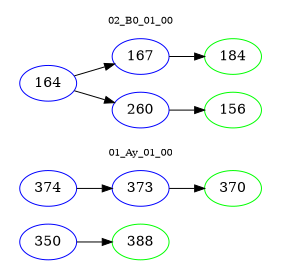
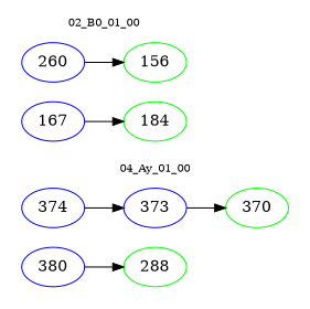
  digraph {
    rankdir=LR
    node [color=blue]
    edge [color=black]
    n1 [label=374]
    n2 [label=373]
-   n3 [label=350]
+   n3 [label=380]
    n4 [color=green label=370]
-   n5 [color=green label=388]
-   n6 [label=164]
+   n5 [color=green label=288]
    n7 [label=260]
    n8 [label=167]
    n9 [color=green label=156]
    n10 [color=green label=184]
    subgraph cluster_1 {
      color=white
      fontsize=10
-     label="01_Ay_01_00"
+     label="04_Ay_01_00"
      n1
      n2
      n3
      n4
      n5
    }
    subgraph cluster_2 {
      color=white
      fontsize=10
      label="02_B0_01_00"
-     n6
      n7
      n8
      n9
      n10
    }
    n1 -> n2
    n2 -> n4
    n3 -> n5
-   n6 -> n7
-   n6 -> n8
    n7 -> n9
    n8 -> n10
  }
